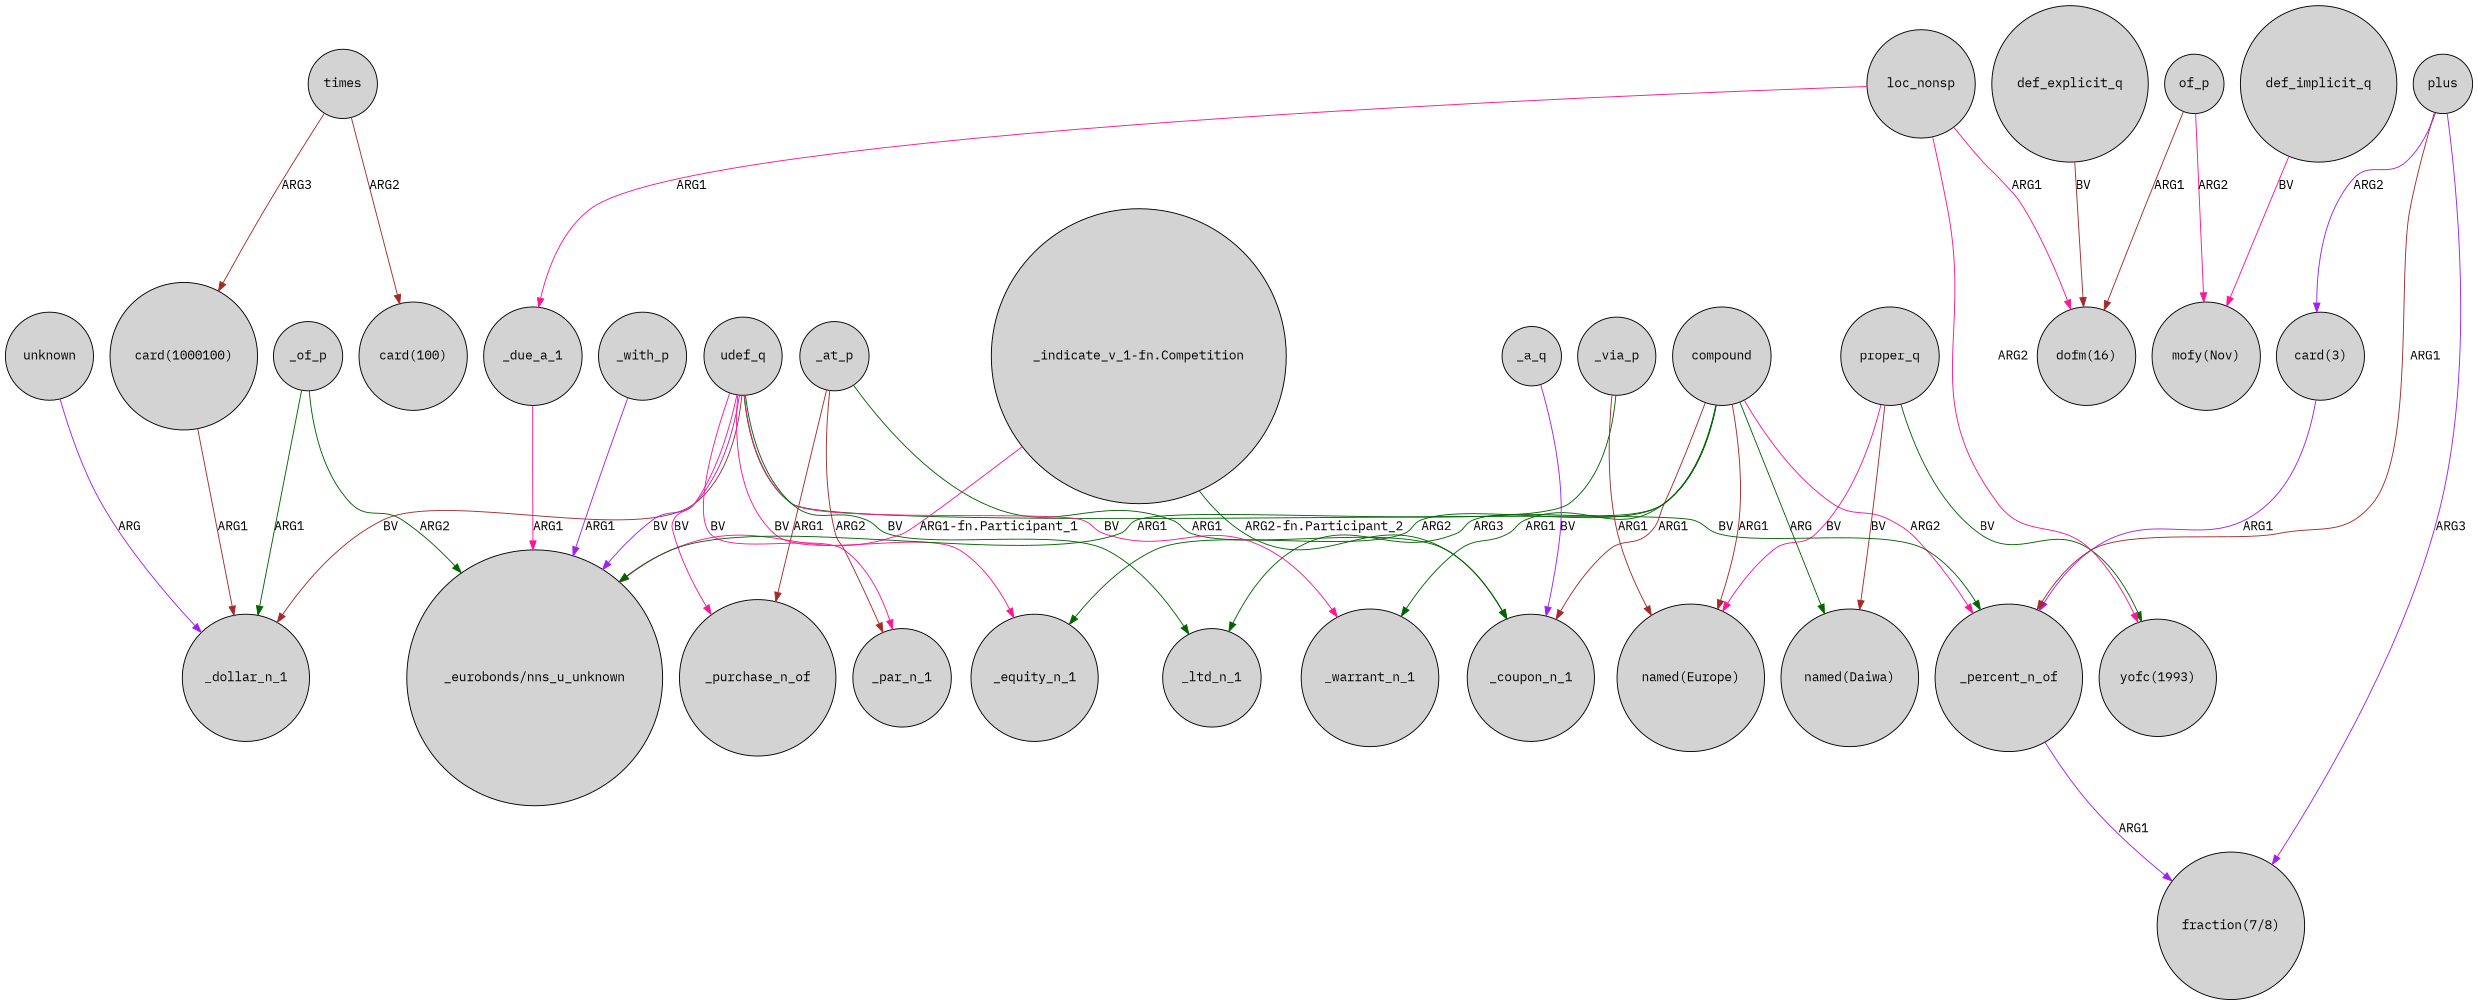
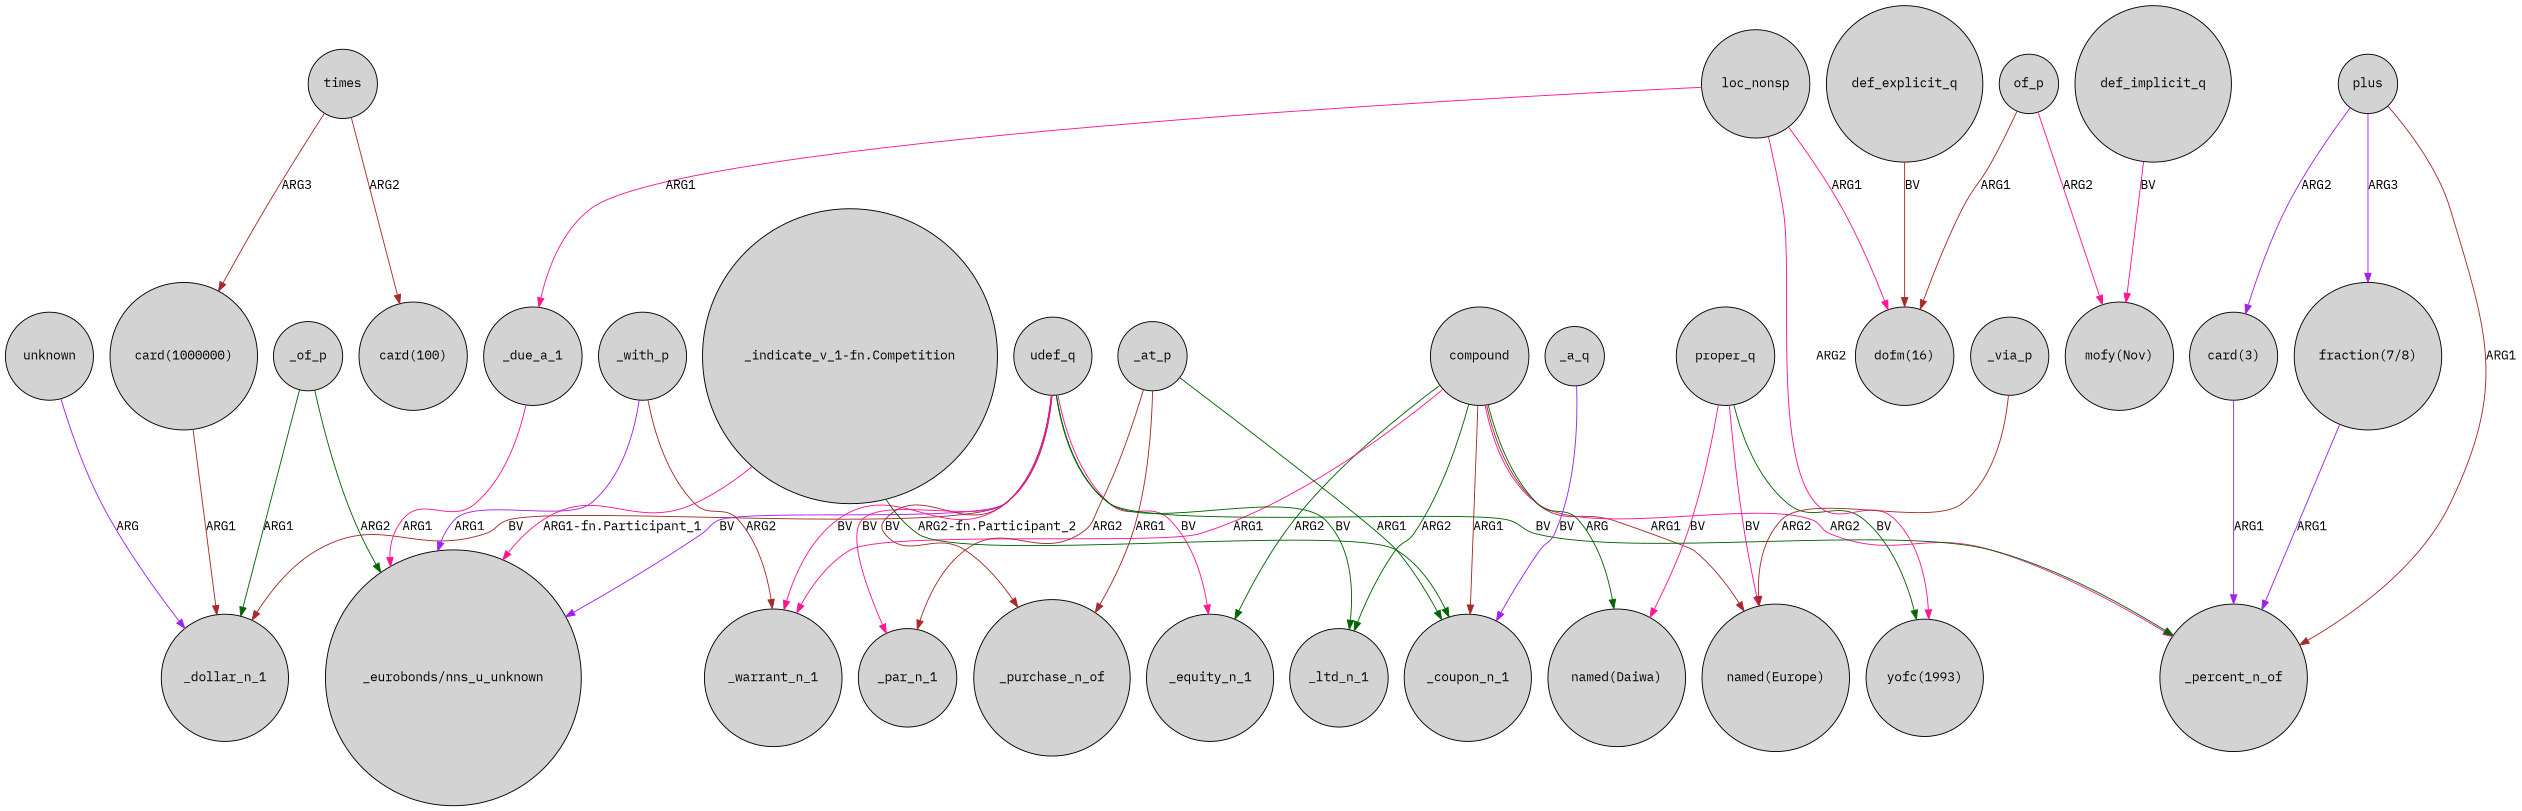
  digraph {
    fontname="IBM Plex Mono"
    node [fontname="IBM Plex Mono" shape=circle style=filled]
    edge [color=brown fontname="IBM Plex Mono"]
    _of_p
    _dollar_n_1
    "_eurobonds/nns_u_unknown"
    compound
    _coupon_n_1
    "named(Europe)"
    _equity_n_1
    _percent_n_of
    _warrant_n_1
    _ltd_n_1
    "named(Daiwa)"
    _at_p
    _purchase_n_of
    _par_n_1
    of_p
    "mofy(Nov)"
    "dofm(16)"
    proper_q
    "yofc(1993)"
    udef_q
    "card(3)"
    times
-   "card(1000000)" [label="card(1000100)"]
+   "card(1000000)"
    "card(100)"
    loc_nonsp
    _due_a_1
    "fraction(7/8)"
    _a_q
    "_indicate_v_1-fn.Competition"
    unknown
    plus
    _via_p
    _with_p
    def_explicit_q
    def_implicit_q
    _of_p -> _dollar_n_1 [color=darkgreen label=ARG1]
    _of_p -> "_eurobonds/nns_u_unknown" [color=darkgreen label=ARG2]
    compound -> _coupon_n_1 [label=ARG1]
    compound -> "named(Europe)" [label=ARG1]
    compound -> _equity_n_1 [color=darkgreen label=ARG2]
    compound -> _percent_n_of [color=deeppink label=ARG2]
-   compound -> _warrant_n_1 [color=darkgreen label=ARG1]
-   compound -> _ltd_n_1 [color=darkgreen label=ARG3]
+   compound -> _warrant_n_1 [color=deeppink label=ARG1]
+   compound -> _ltd_n_1 [color=darkgreen label=ARG2]
    compound -> "named(Daiwa)" [color=darkgreen label=ARG]
    _at_p -> _coupon_n_1 [color=darkgreen label=ARG1]
    _at_p -> _purchase_n_of [label=ARG1]
    _at_p -> _par_n_1 [label=ARG2]
    of_p -> "mofy(Nov)" [color=deeppink label=ARG2]
    of_p -> "dofm(16)" [label=ARG1]
    proper_q -> "named(Europe)" [color=deeppink label=BV]
-   proper_q -> "named(Daiwa)" [label=BV]
+   proper_q -> "named(Daiwa)" [color=deeppink label=BV]
    proper_q -> "yofc(1993)" [color=darkgreen label=BV]
    udef_q -> _dollar_n_1 [label=BV]
    udef_q -> "_eurobonds/nns_u_unknown" [color=purple label=BV]
    udef_q -> _equity_n_1 [color=deeppink label=BV]
    udef_q -> _percent_n_of [color=darkgreen label=BV]
    udef_q -> _warrant_n_1 [color=deeppink label=BV]
    udef_q -> _ltd_n_1 [color=darkgreen label=BV]
-   udef_q -> _purchase_n_of [color=deeppink label=BV]
+   udef_q -> _purchase_n_of [label=BV]
    udef_q -> _par_n_1 [color=deeppink label=BV]
    "card(3)" -> _percent_n_of [color=purple label=ARG1]
    times -> "card(1000000)" [label=ARG3]
    times -> "card(100)" [label=ARG2]
    "card(1000000)" -> _dollar_n_1 [label=ARG1]
    loc_nonsp -> "dofm(16)" [color=deeppink label=ARG1]
    loc_nonsp -> "yofc(1993)" [color=deeppink label=ARG2]
    loc_nonsp -> _due_a_1 [color=deeppink label=ARG1]
    _due_a_1 -> "_eurobonds/nns_u_unknown" [color=deeppink label=ARG1]
-   _percent_n_of -> "fraction(7/8)" [color=purple label=ARG1]
+   "fraction(7/8)" -> _percent_n_of [color=purple label=ARG1]
    _a_q -> _coupon_n_1 [color=purple label=BV]
    "_indicate_v_1-fn.Competition" -> "_eurobonds/nns_u_unknown" [color=deeppink label="ARG1-fn.Participant_1"]
    "_indicate_v_1-fn.Competition" -> _coupon_n_1 [color=darkgreen label="ARG2-fn.Participant_2"]
    unknown -> _dollar_n_1 [color=purple label=ARG]
    plus -> _percent_n_of [label=ARG1]
    plus -> "card(3)" [color=purple label=ARG2]
    plus -> "fraction(7/8)" [color=purple label=ARG3]
-   _via_p -> "_eurobonds/nns_u_unknown" [color=darkgreen label=ARG1]
-   _via_p -> "named(Europe)" [label=ARG1]
+   _via_p -> "named(Europe)" [label=ARG2]
    _with_p -> "_eurobonds/nns_u_unknown" [color=purple label=ARG1]
+   _with_p -> _warrant_n_1 [label=ARG2]
    def_explicit_q -> "dofm(16)" [label=BV]
    def_implicit_q -> "mofy(Nov)" [color=deeppink label=BV]
  }
